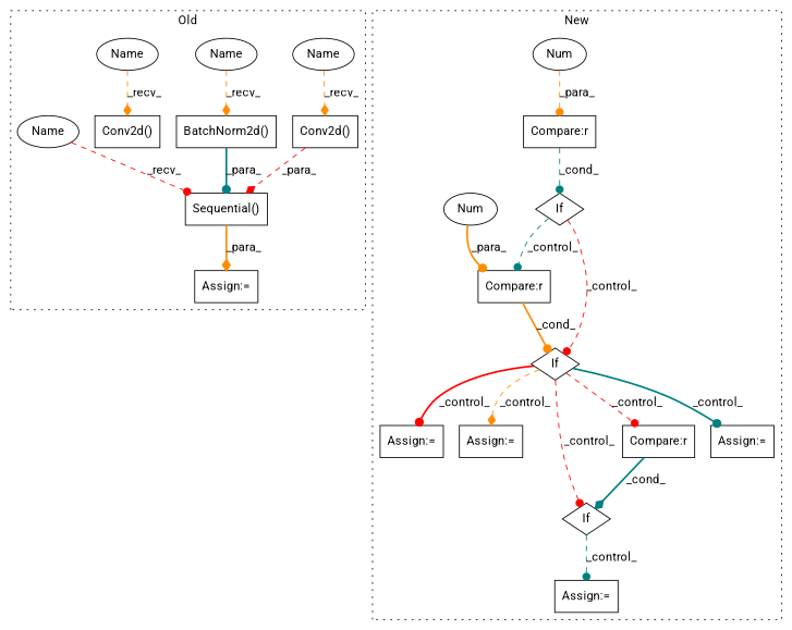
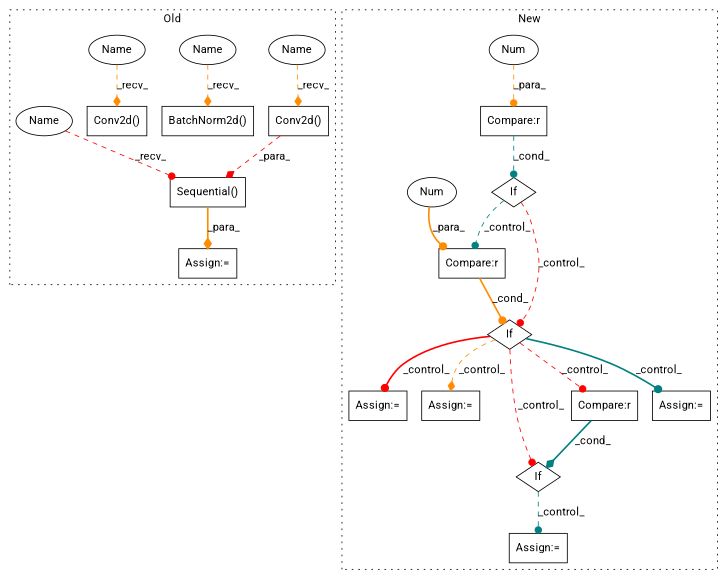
  digraph {
    fontname=Roboto
    node [a=68 l=3 shape=box fontname=Roboto]
    edge [color=darkorange style=dashed arrowhead=dot fontname=Roboto]
    n1 [a=75 l="15,1" label="BatchNorm2d()" s="823,859"]
    n2 [a=75 l="10,54" label="Conv2d()" s="236,282"]
    n3 [a=75 l="31,14" label="Sequential()" s="689,860"]
    n4 [a=75 l="10,43" label="Conv2d()" s="720,762"]
    n5 [label="Assign:=" s=686]
    n6 [a=87 l=2 label=Name s=720 shape=ellipse]
    n7 [a=87 l=2 label=Name s=823 shape=ellipse]
    n8 [a=87 l=2 label=Name s=236 shape=ellipse]
    n9 [a=87 l=2 label=Name s=689 shape=ellipse]
    n10 [a=96 l="3,14" label=If s="847,881" shape=diamond]
    n11 [a=40 l=11 label="Compare:r" s=850]
    n12 [label="Assign:=" s=1222]
    n13 [a=76 l=1 label=Num s=860 shape=ellipse]
    n14 [a=96 l="3,14" label=If s="975,990" shape=diamond]
    n15 [a=40 l=12 label="Compare:r" s=978]
    n16 [a=76 l=1 label=Num s=989 shape=ellipse]
    n17 [label="Assign:=" s=1491]
    n18 [label="Assign:=" s=1354]
    n19 [a=96 l="3,14" label=If s="1173,1196" shape=diamond]
    n20 [a=40 l=20 label="Compare:r" s=1176]
    n21 [label="Assign:=" s=1524]
    subgraph cluster_1 {
      label=Old
      style=dotted
      n1
      n2
      n3
      n4
      n5
      n6
      n7
      n8
      n9
    }
    subgraph cluster_2 {
      label=New
      style=dotted
      n10
      n11
      n12
      n13
      n14
      n15
      n16
      n17
      n18
      n19
      n20
      n21
    }
-   n1 -> n3 [label=_para_ color=teal style=bold]
    n3 -> n5 [label=_para_ style=bold arrowhead=diamond]
    n4 -> n3 [label=_para_ color=red arrowhead=diamond]
    n6 -> n4 [label=_recv_ arrowhead=diamond]
    n7 -> n1 [label=_recv_ arrowhead=diamond]
    n8 -> n2 [label=_recv_ arrowhead=diamond]
    n9 -> n3 [label=_recv_ color=red]
    n10 -> n14 [label=_control_ color=red]
    n10 -> n15 [label=_control_ color=teal]
    n11 -> n10 [label=_cond_ color=teal]
    n13 -> n11 [label=_para_]
    n14 -> n17 [label=_control_ color=red style=bold]
    n14 -> n18 [label=_control_ arrowhead=diamond]
    n14 -> n19 [label=_control_ color=red]
    n14 -> n20 [label=_control_ color=red]
    n14 -> n21 [label=_control_ color=teal style=bold]
    n15 -> n14 [label=_cond_ style=bold]
    n16 -> n15 [label=_para_ style=bold]
    n19 -> n12 [label=_control_ color=teal]
    n20 -> n19 [label=_cond_ color=teal style=bold arrowhead=diamond]
  }
